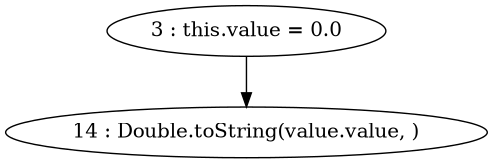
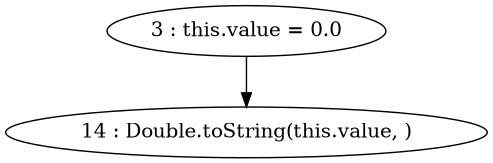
  digraph {
    "3 : this.value = 0.0"
-   "14 : Double.toString(this.value, )" [label="14 : Double.toString(value.value, )"]
+   "14 : Double.toString(this.value, )"
    "3 : this.value = 0.0" -> "14 : Double.toString(this.value, )"
  }
